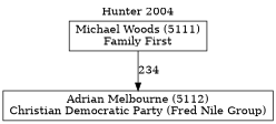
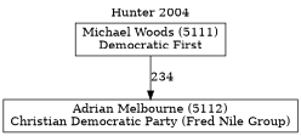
  digraph {
    label="Hunter 2004"
    labelloc=t
    mclimit=10
    node [shape=box]
    n1 [label="Adrian Melbourne (5112)\nChristian Democratic Party (Fred Nile Group)"]
-   n2 [label="Michael Woods (5111)\nFamily First"]
+   n2 [label="Michael Woods (5111)\nDemocratic First"]
    n2 -> n1 [label=234]
  }
